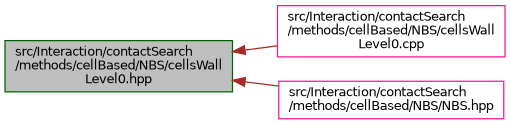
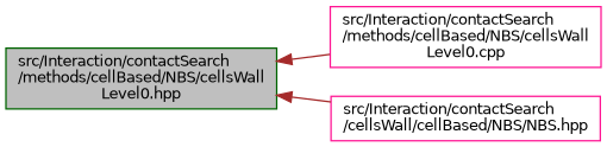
  digraph {
    rankdir=LR
    node [color=deeppink fillcolor=white fontname=Helvetica fontsize=10 shape=record style=filled]
    edge [color=brown dir=back fontname=Helvetica fontsize=10 labelfontname=Helvetica labelfontsize=10 style=solid]
    n1 [color=darkgreen fillcolor=grey75 fontcolor=black height=0.2 label="src/Interaction/contactSearch\l/methods/cellBased/NBS/cellsWall\lLevel0.hpp" width=0.4]
    n2 [height=0.2 label="src/Interaction/contactSearch\l/methods/cellBased/NBS/cellsWall\lLevel0.cpp" width=0.4]
-   n3 [height=0.2 label="src/Interaction/contactSearch\l/methods/cellBased/NBS/NBS.hpp" width=0.4]
+   n3 [height=0.2 label="src/Interaction/contactSearch\l/cellsWall/cellBased/NBS/NBS.hpp" width=0.4]
    n1 -> n2
    n1 -> n3
  }
